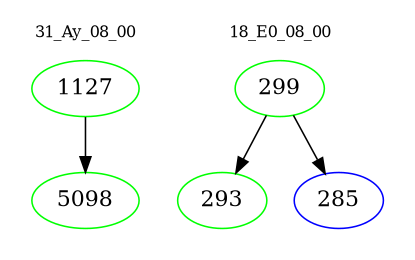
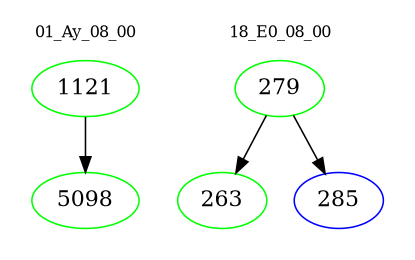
  digraph {
    node [color=green]
    edge [color=black]
-   n1 [label=1127]
+   n1 [label=1121]
    n2 [label=5098]
-   n3 [label=299]
-   n4 [label=293]
+   n3 [label=279]
+   n4 [label=263]
    n5 [color=blue label=285]
    subgraph cluster_1 {
      color=white
      fontsize=10
-     label="31_Ay_08_00"
+     label="01_Ay_08_00"
      n1
      n2
    }
    subgraph cluster_2 {
      color=white
      fontsize=10
      label="18_E0_08_00"
      n3
      n4
      n5
    }
    n1 -> n2
    n3 -> n4
    n3 -> n5
  }
